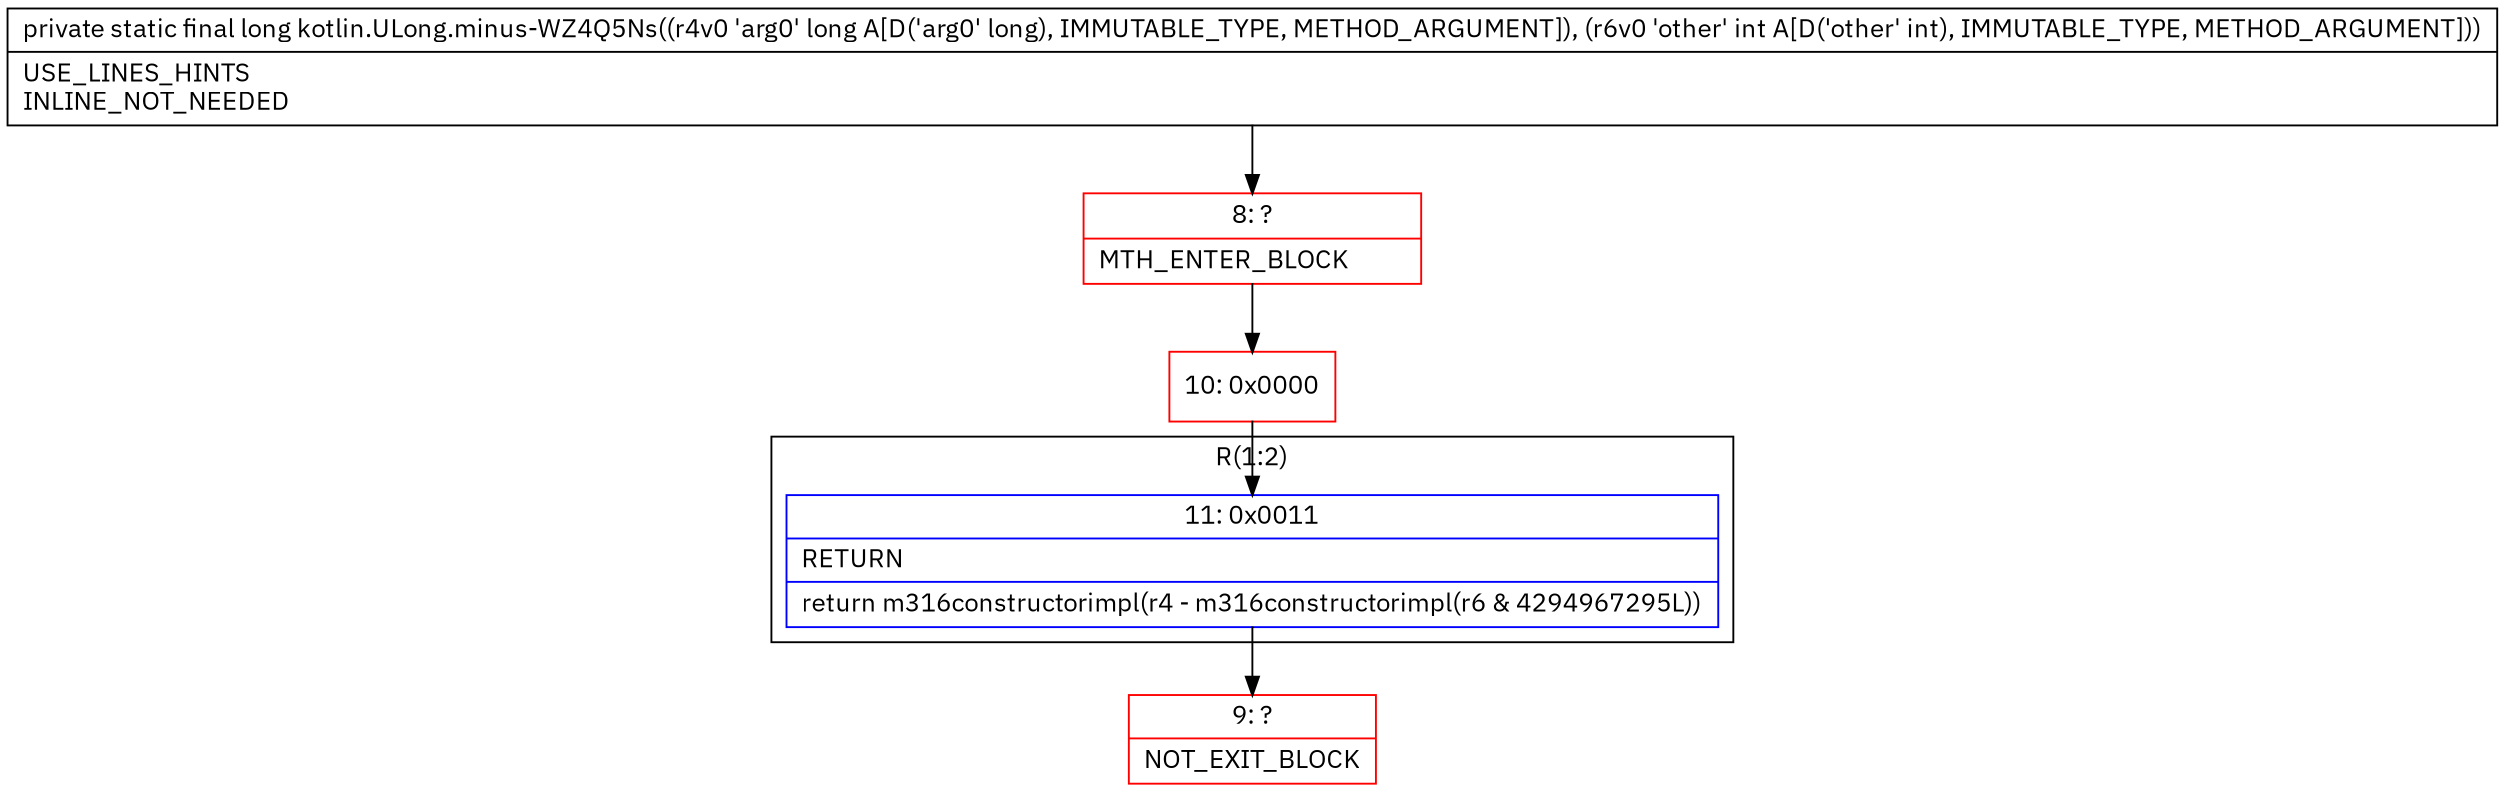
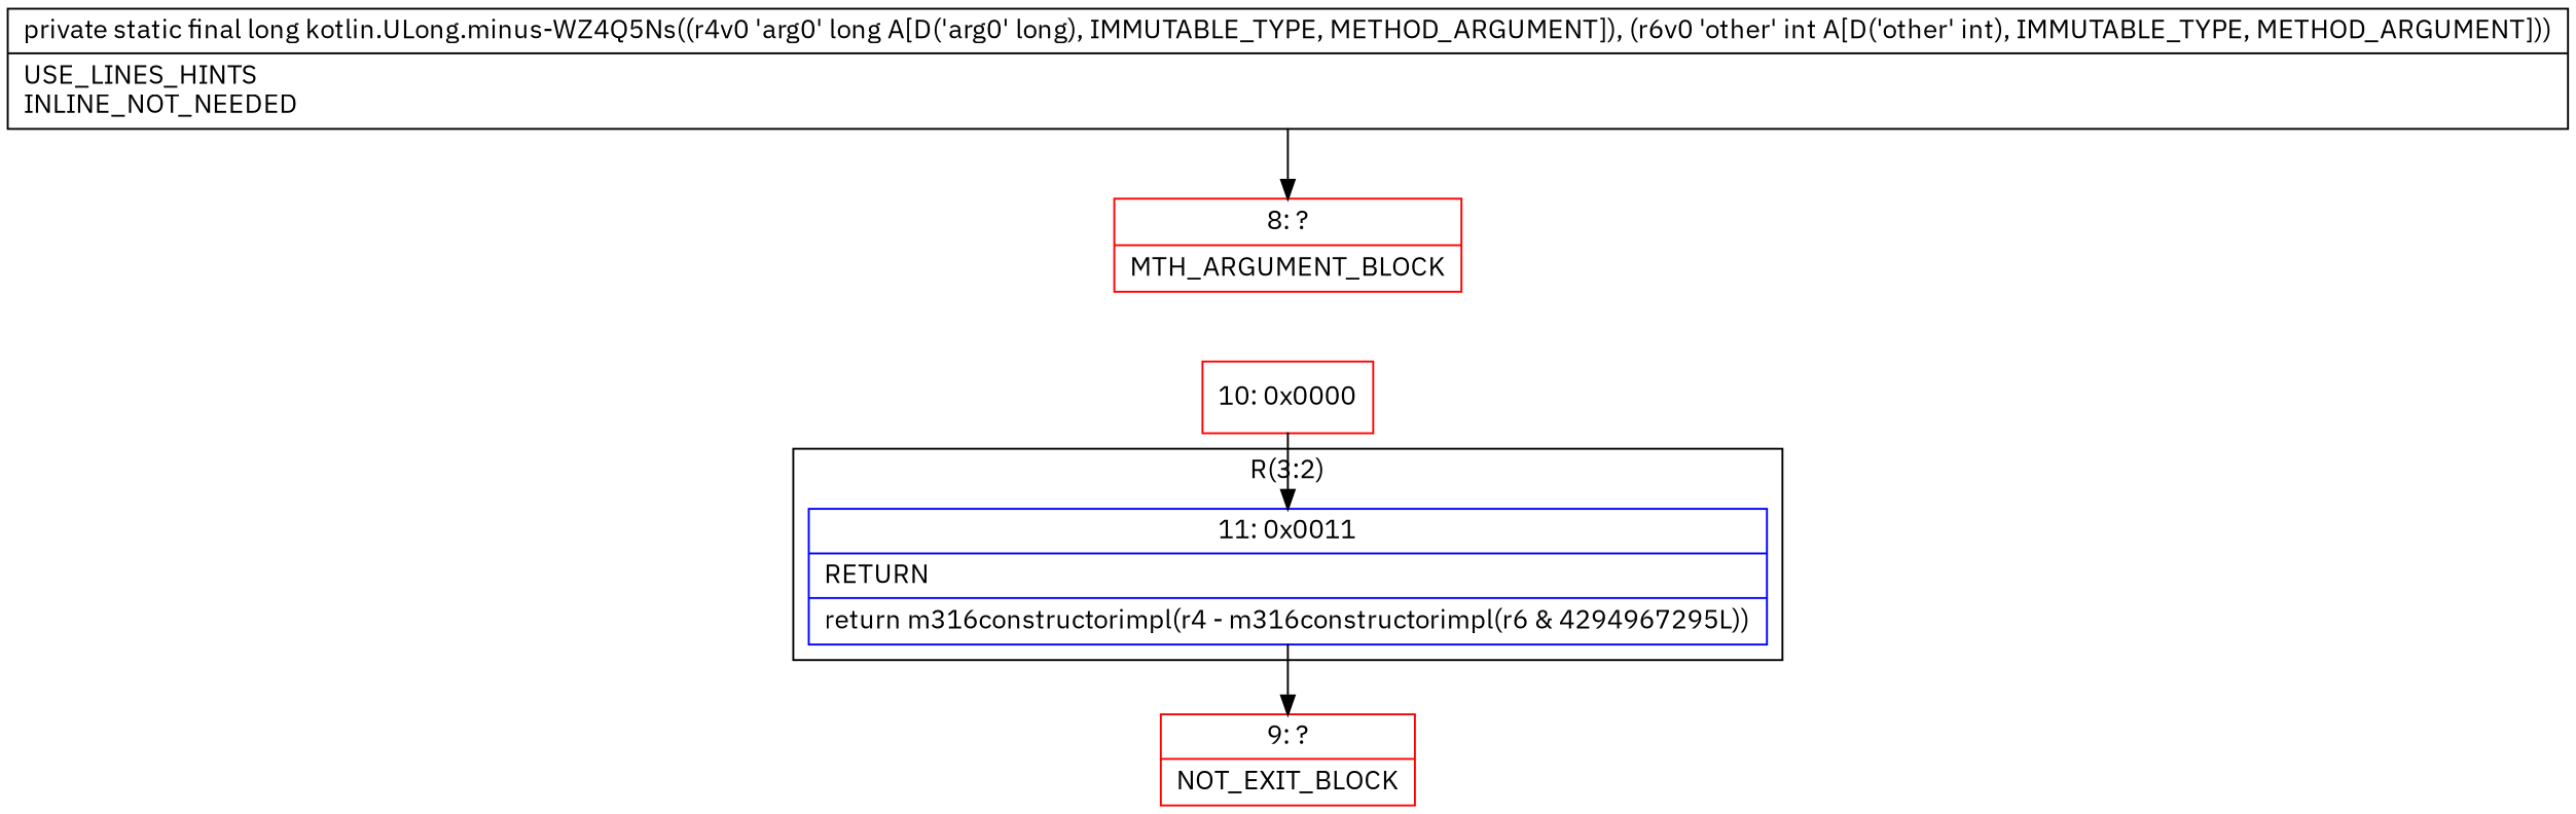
  digraph {
    fontname="IBM Plex Sans"
    node [color=red fontname="IBM Plex Sans" shape=record]
    edge [fontname="IBM Plex Sans"]
    n1 [color=blue label="{11\:\ 0x0011|RETURN\l|return m316constructorimpl(r4 \- m316constructorimpl(r6 & 4294967295L))\l}"]
    n2 [label="{9\:\ ?|NOT_EXIT_BLOCK\l}"]
-   n3 [label="{8\:\ ?|MTH_ENTER_BLOCK\l}"]
+   n3 [label="{8\:\ ?|MTH_ARGUMENT_BLOCK\l}"]
    n4 [label="{10\:\ 0x0000}"]
    n5 [label="{private static final long kotlin.ULong.minus\-WZ4Q5Ns((r4v0 'arg0' long A[D('arg0' long), IMMUTABLE_TYPE, METHOD_ARGUMENT]), (r6v0 'other' int A[D('other' int), IMMUTABLE_TYPE, METHOD_ARGUMENT]))  | USE_LINES_HINTS\lINLINE_NOT_NEEDED\l}" color=""]
    subgraph cluster_1 {
-     label="R(1:2)"
+     label="R(3:2)"
      n1
    }
    n1 -> n2
-   n3 -> n4
    n4 -> n1
    n5 -> n3
  }
